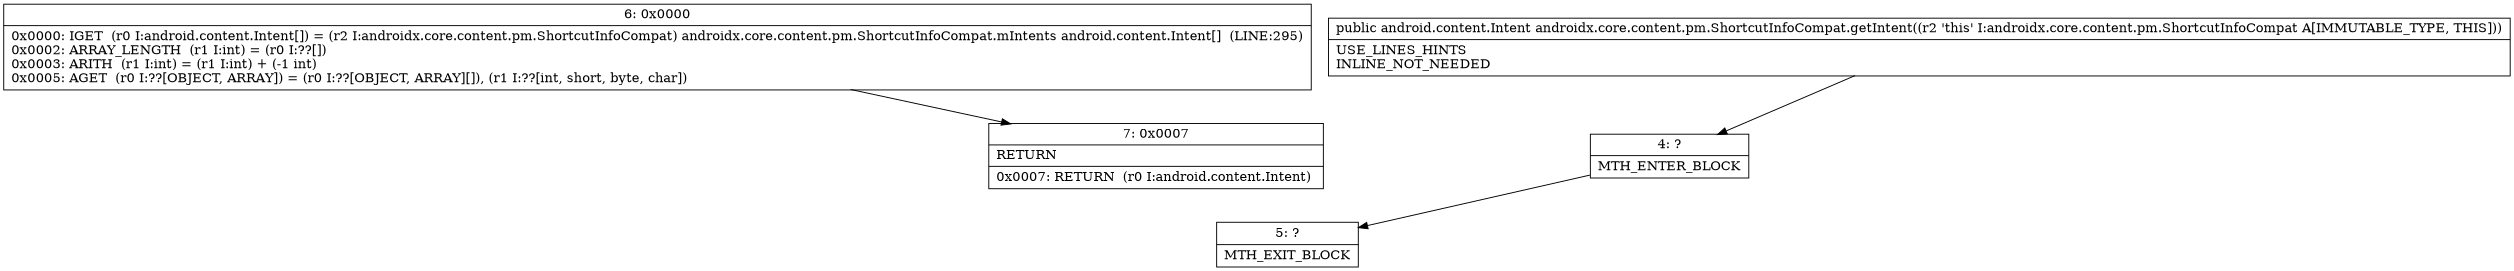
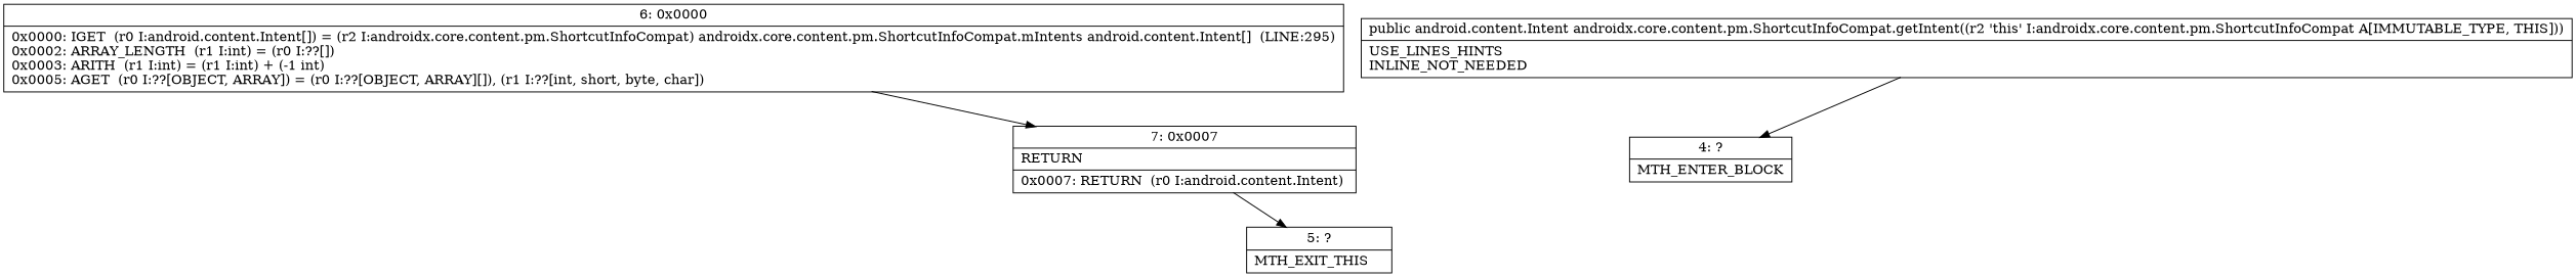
  digraph {
    node [shape=record]
    n1 [label="{4\:\ ?|MTH_ENTER_BLOCK\l}"]
    n2 [label="{6\:\ 0x0000|0x0000: IGET  (r0 I:android.content.Intent[]) = (r2 I:androidx.core.content.pm.ShortcutInfoCompat) androidx.core.content.pm.ShortcutInfoCompat.mIntents android.content.Intent[]  (LINE:295)\l0x0002: ARRAY_LENGTH  (r1 I:int) = (r0 I:??[]) \l0x0003: ARITH  (r1 I:int) = (r1 I:int) + (\-1 int) \l0x0005: AGET  (r0 I:??[OBJECT, ARRAY]) = (r0 I:??[OBJECT, ARRAY][]), (r1 I:??[int, short, byte, char]) \l}"]
    n3 [label="{7\:\ 0x0007|RETURN\l|0x0007: RETURN  (r0 I:android.content.Intent) \l}"]
-   n4 [label="{5\:\ ?|MTH_EXIT_BLOCK\l}"]
+   n4 [label="{5\:\ ?|MTH_EXIT_THIS\l}"]
    n5 [label="{public android.content.Intent androidx.core.content.pm.ShortcutInfoCompat.getIntent((r2 'this' I:androidx.core.content.pm.ShortcutInfoCompat A[IMMUTABLE_TYPE, THIS]))  | USE_LINES_HINTS\lINLINE_NOT_NEEDED\l}"]
    n2 -> n3
-   n1 -> n4
+   n3 -> n4
    n5 -> n1
  }
